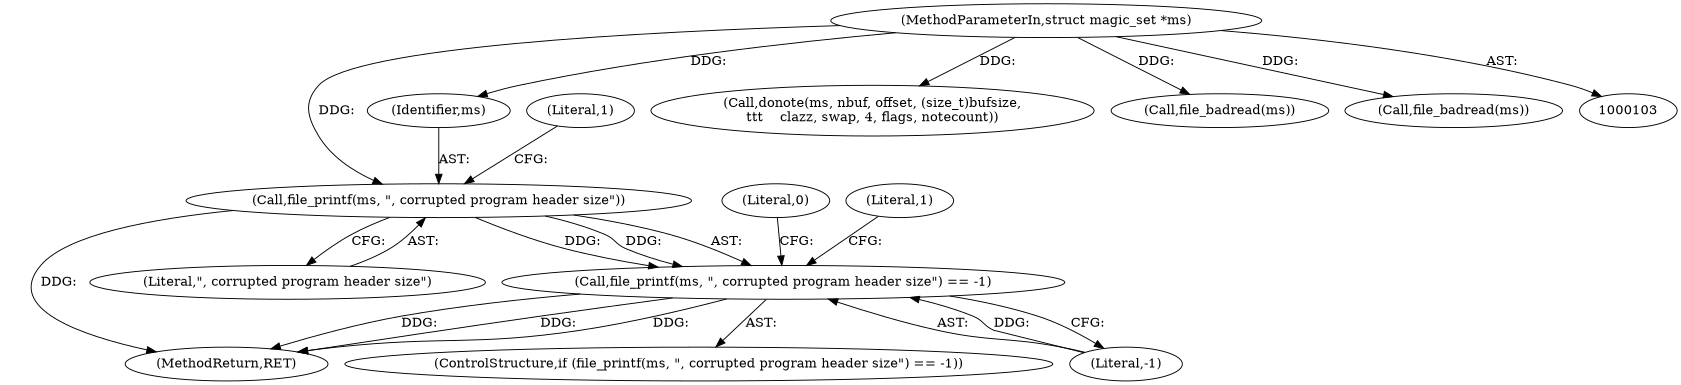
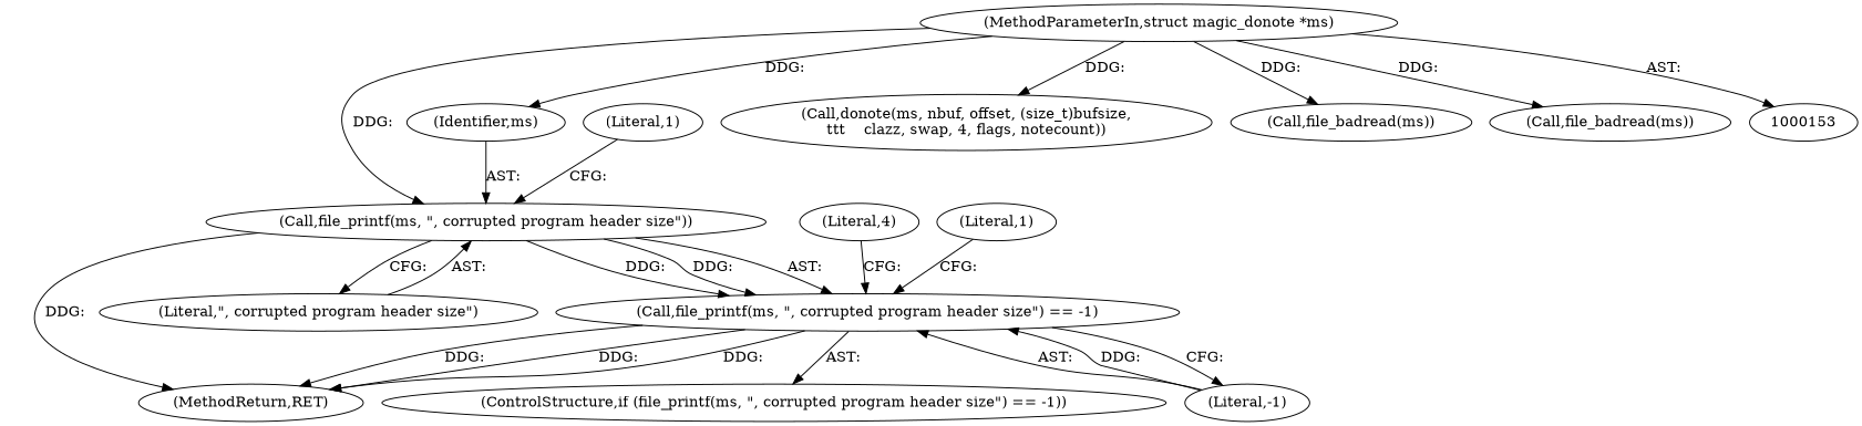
  digraph {
    n1 [label="(Call,file_printf(ms, \", corrupted program header size\"))"]
    n2 [label="(Call,file_printf(ms, \", corrupted program header size\") == -1)"]
    n3 [label="(MethodReturn,RET)"]
    n4 [label="(Literal,\", corrupted program header size\")"]
    n5 [label="(ControlStructure,if (file_printf(ms, \", corrupted program header size\") == -1))"]
    n6 [label="(Literal,-1)"]
-   n7 [label="(MethodParameterIn,struct magic_set *ms)"]
+   n7 [label="(MethodParameterIn,struct magic_donote *ms)"]
    n8 [label="(Call,donote(ms, nbuf, offset, (size_t)bufsize,\n\t\t\t    clazz, swap, 4, flags, notecount))"]
    n9 [label="(Call,file_badread(ms))"]
    n10 [label="(Call,file_badread(ms))"]
-   1000103
+   1000103 [label=1000153]
    n12 [label="(Identifier,ms)"]
    n13 [label="(Literal,1)"]
    n14 [label="(Literal,1)"]
-   n15 [label="(Literal,0)"]
+   n15 [label="(Literal,4)"]
    n1 -> n2 [label="AST: "]
    n1 -> n2 [label="DDG: "]
    n1 -> n2 [label="DDG: "]
    n1 -> n3 [label="DDG: "]
    n1 -> n4 [label="CFG: "]
    n2 -> n3 [label="DDG: "]
    n2 -> n3 [label="DDG: "]
    n2 -> n3 [label="DDG: "]
    n2 -> n5 [label="AST: "]
    n2 -> n6 [label="CFG: "]
    n4 -> n1 [label="AST: "]
    n6 -> n2 [label="AST: "]
    n6 -> n2 [label="DDG: "]
    n7 -> n1 [label="DDG: "]
    n7 -> n8 [label="DDG: "]
    n7 -> n9 [label="DDG: "]
    n7 -> n10 [label="DDG: "]
    n7 -> 1000103 [label="AST: "]
    n7 -> n12 [label="DDG: "]
    n12 -> n1 [label="AST: "]
    n13 -> n1 [label="CFG: "]
    n14 -> n2 [label="CFG: "]
    n15 -> n2 [label="CFG: "]
  }
